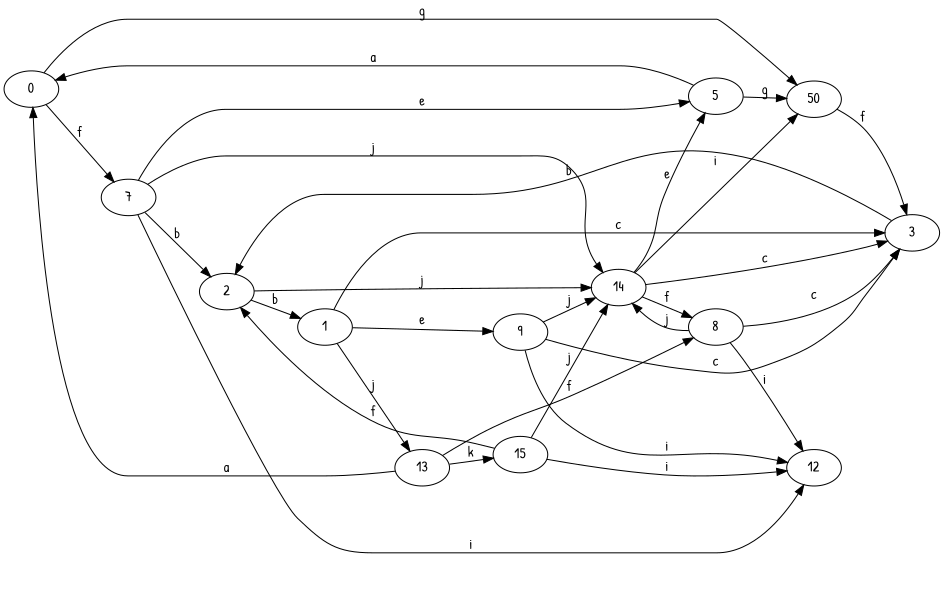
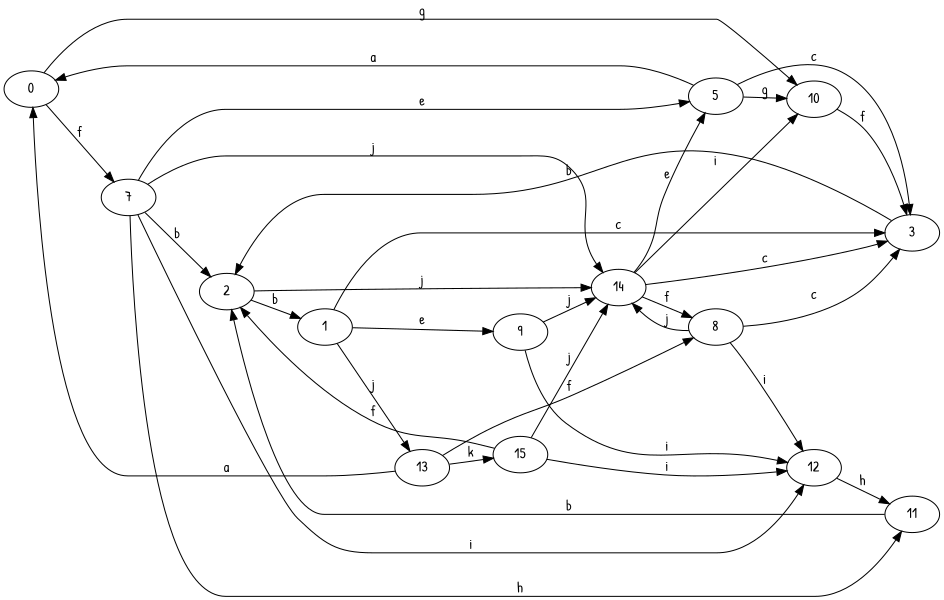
  strict digraph {
    fontname="Patrick Hand"
    rankdir=LR
    node [fontname="Patrick Hand"]
    edge [fontname="Patrick Hand"]
    0
    7
-   10 [label=50]
+   10
    2
    14
    12
    5
+   11
    3
    1
    n11 [label=9]
    13
    8
    15
    0 -> 7 [label=f]
    0 -> 10 [label=g]
    7 -> 2 [label=b]
    7 -> 14 [label=j]
    7 -> 12 [label=i]
    7 -> 5 [label=e]
+   7 -> 11 [label=h]
    10 -> 3 [label=f]
    2 -> 14 [label=j]
    2 -> 1 [label=b]
    14 -> 10 [label=i]
    14 -> 5 [label=e]
    14 -> 3 [label=c]
    14 -> 8 [label=f]
+   12 -> 11 [label=h]
    5 -> 0 [label=a]
    5 -> 10 [label=g]
-   n11 -> 3 [label=c]
+   5 -> 3 [label=c]
+   11 -> 2 [label=b]
    3 -> 2 [label=b]
    1 -> 3 [label=c]
    1 -> n11 [label=e]
    1 -> 13 [label=j]
    n11 -> 14 [label=j]
    n11 -> 12 [label=i]
    13 -> 0 [label=a]
    13 -> 8 [label=f]
    13 -> 15 [label=k]
    8 -> 14 [label=j]
    8 -> 12 [label=i]
    8 -> 3 [label=c]
    15 -> 2 [label=f]
    15 -> 14 [label=j]
    15 -> 12 [label=i]
  }
